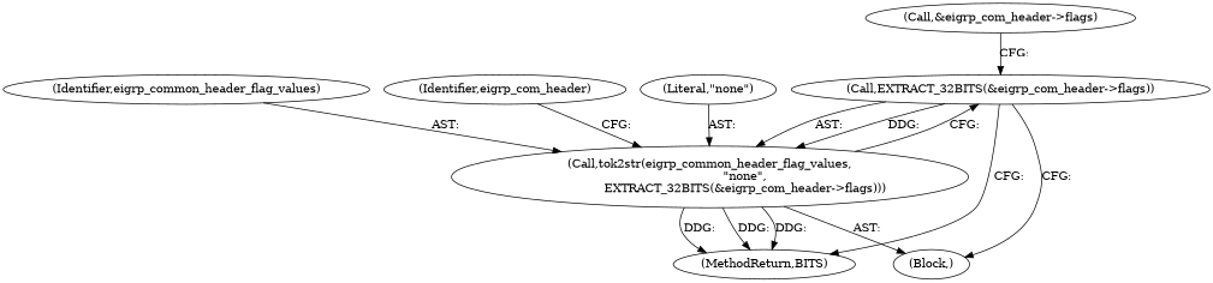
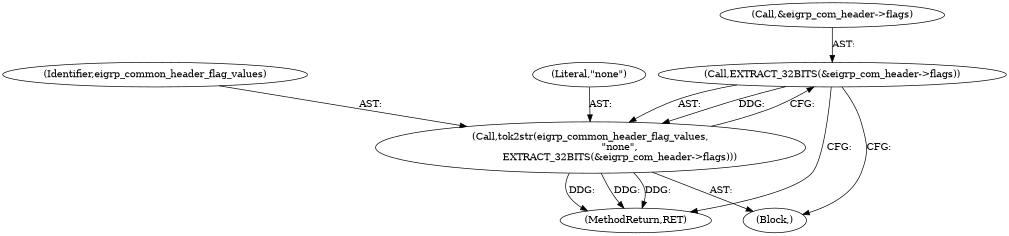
  digraph {
    n1 [label="(Call,EXTRACT_32BITS(&eigrp_com_header->flags))"]
    n2 [label="(Call,tok2str(eigrp_common_header_flag_values,\n                   \"none\",\n                   EXTRACT_32BITS(&eigrp_com_header->flags)))"]
-   n3 [label="(MethodReturn,BITS)"]
+   n3 [label="(MethodReturn,RET)"]
    n4 [label="(Block,)"]
    n5 [label="(Call,&eigrp_com_header->flags)"]
    n6 [label="(Identifier,eigrp_common_header_flag_values)"]
-   n7 [label="(Identifier,eigrp_com_header)"]
    n8 [label="(Literal,\"none\")"]
    n1 -> n2 [label="AST: "]
    n1 -> n2 [label="DDG: "]
    n1 -> n3 [label="CFG: "]
    n1 -> n4 [label="CFG: "]
    n2 -> n1 [label="CFG: "]
    n2 -> n3 [label="DDG: "]
    n2 -> n3 [label="DDG: "]
    n2 -> n3 [label="DDG: "]
    n2 -> n4 [label="AST: "]
-   n5 -> n1 [label="CFG: "]
+   n5 -> n1 [label="AST: "]
    n6 -> n2 [label="AST: "]
-   n7 -> n2 [label="CFG: "]
    n8 -> n2 [label="AST: "]
  }
